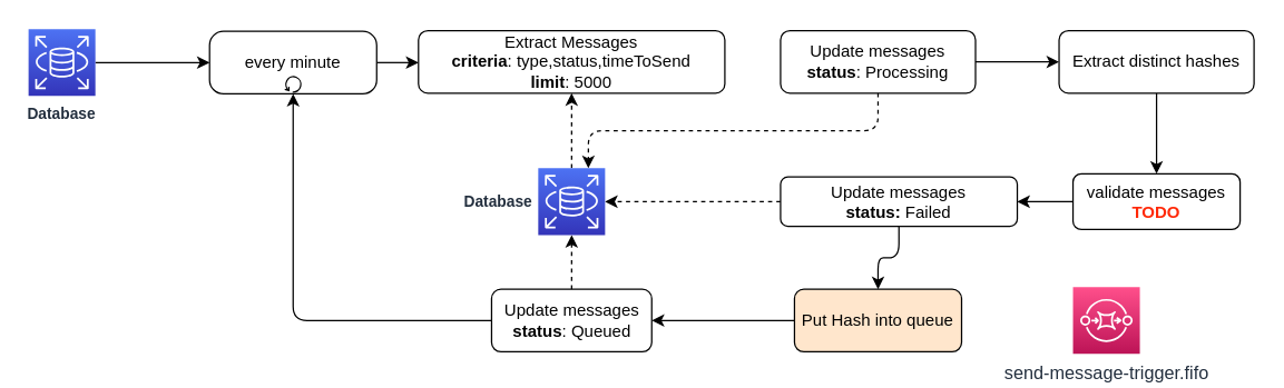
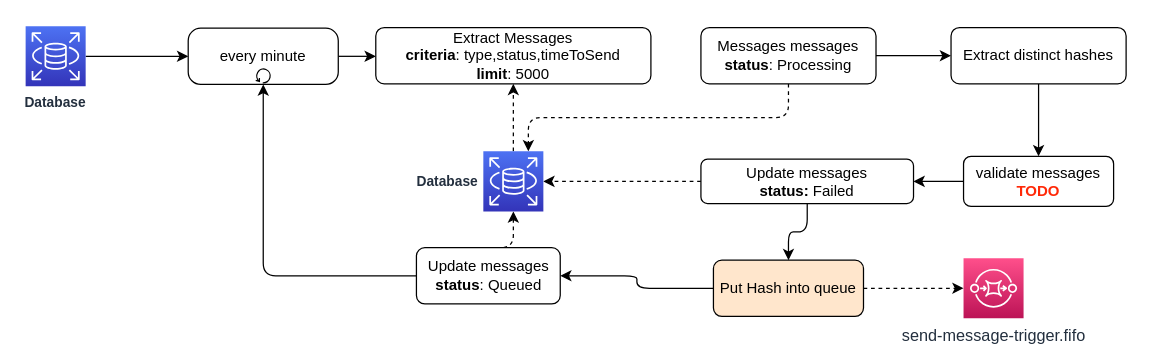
  <mxCell id="0" />
  <mxCell id="1" parent="0" />
  <mxCell id="2" style="edgeStyle=orthogonalEdgeStyle;rounded=1;orthogonalLoop=1;jettySize=auto;html=1;exitX=1;exitY=0.5;exitDx=0;exitDy=0;exitPerimeter=0;entryX=0;entryY=0.5;entryDx=0;entryDy=0;startArrow=none;startFill=0;" parent="1" source="3" target="5" edge="1"><mxGeometry relative="1" as="geometry" /></mxCell>
  <mxCell id="3" value="every minute" style="points=[[0.25,0,0],[0.5,0,0],[0.75,0,0],[1,0.25,0],[1,0.5,0],[1,0.75,0],[0.75,1,0],[0.5,1,0],[0.25,1,0],[0,0.75,0],[0,0.5,0],[0,0.25,0]];shape=mxgraph.bpmn.task;whiteSpace=wrap;rectStyle=rounded;size=10;taskMarker=abstract;isLoopStandard=1;" parent="1" vertex="1"><mxGeometry x="150" y="22" width="120" height="45" as="geometry" /></mxCell>
  <mxCell id="4" style="edgeStyle=orthogonalEdgeStyle;rounded=1;orthogonalLoop=1;jettySize=auto;html=1;startArrow=none;startFill=0;dashed=1;entryX=0.5;entryY=1;entryDx=0;entryDy=0;exitX=0.5;exitY=0;exitDx=0;exitDy=0;exitPerimeter=0;" parent="1" source="23" target="5" edge="1"><mxGeometry relative="1" as="geometry" /></mxCell>
  <mxCell id="5" value="Extract Messages&lt;br&gt;&lt;b&gt;criteria&lt;/b&gt;: type,status,timeToSend&lt;br&gt;&lt;b&gt;limit&lt;/b&gt;: 5000" style="rounded=1;whiteSpace=wrap;html=1;" parent="1" vertex="1"><mxGeometry x="300" y="21.5" width="220" height="45" as="geometry" /></mxCell>
  <mxCell id="6" style="edgeStyle=orthogonalEdgeStyle;rounded=1;orthogonalLoop=1;jettySize=auto;html=1;exitX=0.5;exitY=1;exitDx=0;exitDy=0;entryX=0.5;entryY=0;entryDx=0;entryDy=0;labelBackgroundColor=none;fontSize=18;fontColor=#FF2D0D;startArrow=none;startFill=0;" parent="1" source="7" target="16" edge="1"><mxGeometry relative="1" as="geometry" /></mxCell>
  <mxCell id="7" value="Extract distinct hashes" style="rounded=1;whiteSpace=wrap;html=1;" parent="1" vertex="1"><mxGeometry x="760" y="21.5" width="140" height="45" as="geometry" /></mxCell>
  <mxCell id="8" style="edgeStyle=orthogonalEdgeStyle;rounded=1;orthogonalLoop=1;jettySize=auto;html=1;exitX=0.5;exitY=1;exitDx=0;exitDy=0;startArrow=none;startFill=0;dashed=1;entryX=0.75;entryY=0;entryDx=0;entryDy=0;entryPerimeter=0;" parent="1" source="10" target="23" edge="1"><mxGeometry relative="1" as="geometry" /></mxCell>
  <mxCell id="9" style="edgeStyle=orthogonalEdgeStyle;rounded=1;orthogonalLoop=1;jettySize=auto;html=1;exitX=1;exitY=0.5;exitDx=0;exitDy=0;entryX=0;entryY=0.5;entryDx=0;entryDy=0;startArrow=none;startFill=0;" parent="1" source="10" target="7" edge="1"><mxGeometry relative="1" as="geometry" /></mxCell>
- <mxCell id="10" value="Update messages&lt;br&gt;&lt;b&gt;status&lt;/b&gt;: Processing" style="rounded=1;whiteSpace=wrap;html=1;" parent="1" vertex="1"><mxGeometry x="560" y="21.5" width="140" height="45" as="geometry" /></mxCell>
+ <mxCell id="10" value="Messages messages&lt;br&gt;&lt;b&gt;status&lt;/b&gt;: Processing" style="rounded=1;whiteSpace=wrap;html=1;" parent="1" vertex="1"><mxGeometry x="560" y="21.5" width="140" height="45" as="geometry" /></mxCell>
  <mxCell id="11" value="send-message-trigger.fifo" style="sketch=0;points=[[0,0,0],[0.25,0,0],[0.5,0,0],[0.75,0,0],[1,0,0],[0,1,0],[0.25,1,0],[0.5,1,0],[0.75,1,0],[1,1,0],[0,0.25,0],[0,0.5,0],[0,0.75,0],[1,0.25,0],[1,0.5,0],[1,0.75,0]];outlineConnect=0;fontColor=#232F3E;gradientColor=#FF4F8B;gradientDirection=north;fillColor=#BC1356;strokeColor=#ffffff;dashed=0;verticalLabelPosition=bottom;verticalAlign=top;align=center;html=1;fontSize=13;fontStyle=0;aspect=fixed;shape=mxgraph.aws4.resourceIcon;resIcon=mxgraph.aws4.sqs;labelBorderColor=none;" parent="1" vertex="1"><mxGeometry x="770" y="206" width="48" height="48" as="geometry" /></mxCell>
+ <mxCell id="12" style="edgeStyle=orthogonalEdgeStyle;rounded=1;jumpStyle=arc;orthogonalLoop=1;jettySize=auto;html=1;exitX=1;exitY=0.5;exitDx=0;exitDy=0;fontSize=12;startArrow=none;startFill=0;dashed=1;" parent="1" source="14" target="11" edge="1"><mxGeometry relative="1" as="geometry" /></mxCell>
  <mxCell id="13" style="edgeStyle=orthogonalEdgeStyle;rounded=1;orthogonalLoop=1;jettySize=auto;html=1;exitX=0;exitY=0.5;exitDx=0;exitDy=0;entryX=1;entryY=0.5;entryDx=0;entryDy=0;labelBackgroundColor=none;fontSize=12;fontColor=#FF2908;startArrow=none;startFill=0;" parent="1" source="14" target="22" edge="1"><mxGeometry relative="1" as="geometry" /></mxCell>
  <mxCell id="14" value="Put Hash into queue" style="rounded=1;whiteSpace=wrap;html=1;fillColor=#ffe6cc;" parent="1" vertex="1"><mxGeometry x="570" y="207.5" width="120" height="45" as="geometry" /></mxCell>
  <mxCell id="15" style="edgeStyle=orthogonalEdgeStyle;rounded=1;orthogonalLoop=1;jettySize=auto;html=1;exitX=0;exitY=0.5;exitDx=0;exitDy=0;entryX=1;entryY=0.5;entryDx=0;entryDy=0;labelBackgroundColor=none;fontSize=12;fontColor=#FF2D0D;startArrow=none;startFill=0;" parent="1" source="16" target="19" edge="1"><mxGeometry relative="1" as="geometry" /></mxCell>
  <mxCell id="16" value="validate messages&lt;br&gt;&lt;b&gt;&lt;font color=&quot;#ff2908&quot;&gt;TODO&lt;/font&gt;&lt;/b&gt;" style="rounded=1;whiteSpace=wrap;html=1;labelBackgroundColor=none;fontSize=12;" parent="1" vertex="1"><mxGeometry x="770" y="124.5" width="120" height="40" as="geometry" /></mxCell>
  <mxCell id="17" style="edgeStyle=orthogonalEdgeStyle;rounded=1;orthogonalLoop=1;jettySize=auto;html=1;exitX=0;exitY=0.5;exitDx=0;exitDy=0;labelBackgroundColor=none;fontSize=12;fontColor=#FF2D0D;startArrow=none;startFill=0;dashed=1;entryX=1;entryY=0.5;entryDx=0;entryDy=0;entryPerimeter=0;" parent="1" source="19" target="23" edge="1"><mxGeometry relative="1" as="geometry"><mxPoint x="434" y="144.6" as="targetPoint" /></mxGeometry></mxCell>
  <mxCell id="18" style="edgeStyle=orthogonalEdgeStyle;rounded=1;orthogonalLoop=1;jettySize=auto;html=1;exitX=0.5;exitY=1;exitDx=0;exitDy=0;labelBackgroundColor=none;fontSize=12;fontColor=#FF2D0D;startArrow=none;startFill=0;" parent="1" source="19" target="14" edge="1"><mxGeometry relative="1" as="geometry" /></mxCell>
  <mxCell id="19" value="Update messages&lt;br&gt;&lt;b&gt;status: &lt;/b&gt;Failed" style="rounded=1;whiteSpace=wrap;html=1;labelBackgroundColor=none;fontSize=12;" parent="1" vertex="1"><mxGeometry x="560" y="126.75" width="170" height="35.5" as="geometry" /></mxCell>
  <mxCell id="20" style="edgeStyle=orthogonalEdgeStyle;rounded=1;orthogonalLoop=1;jettySize=auto;html=1;exitX=0;exitY=0.5;exitDx=0;exitDy=0;entryX=0.5;entryY=1;entryDx=0;entryDy=0;entryPerimeter=0;labelBackgroundColor=none;fontSize=12;fontColor=#FF2908;startArrow=none;startFill=0;" parent="1" source="22" target="3" edge="1"><mxGeometry relative="1" as="geometry" /></mxCell>
  <mxCell id="21" style="edgeStyle=orthogonalEdgeStyle;rounded=1;orthogonalLoop=1;jettySize=auto;html=1;exitX=0.5;exitY=0;exitDx=0;exitDy=0;labelBackgroundColor=none;fontSize=12;fontColor=#FF2908;startArrow=none;startFill=0;dashed=1;entryX=0.5;entryY=1;entryDx=0;entryDy=0;entryPerimeter=0;" parent="1" source="22" target="23" edge="1"><mxGeometry relative="1" as="geometry" /></mxCell>
- <mxCell id="22" value="Update messages&lt;br&gt;&lt;b&gt;status&lt;/b&gt;: Queued" style="rounded=1;whiteSpace=wrap;html=1;" parent="1" vertex="1"><mxGeometry x="352.5" y="207.5" width="115" height="45" as="geometry" /></mxCell>
+ <mxCell id="22" value="Update messages&lt;br&gt;&lt;b&gt;status&lt;/b&gt;: Queued" style="rounded=1;whiteSpace=wrap;html=1;" parent="1" vertex="1"><mxGeometry x="332.5" y="197.5" width="115" height="45" as="geometry" /></mxCell>
  <mxCell id="23" value="Database" style="sketch=0;points=[[0,0,0],[0.25,0,0],[0.5,0,0],[0.75,0,0],[1,0,0],[0,1,0],[0.25,1,0],[0.5,1,0],[0.75,1,0],[1,1,0],[0,0.25,0],[0,0.5,0],[0,0.75,0],[1,0.25,0],[1,0.5,0],[1,0.75,0]];outlineConnect=0;fontColor=#232F3E;gradientColor=#4D72F3;gradientDirection=north;fillColor=#3334B9;strokeColor=#ffffff;dashed=0;verticalLabelPosition=middle;verticalAlign=middle;align=right;html=1;fontSize=11;fontStyle=1;aspect=fixed;shape=mxgraph.aws4.resourceIcon;resIcon=mxgraph.aws4.rds;labelBackgroundColor=none;labelBorderColor=none;fontFamily=Helvetica;labelPosition=left;spacing=5;" parent="1" vertex="1"><mxGeometry x="386" y="120.5" width="48" height="48" as="geometry" /></mxCell>
  <mxCell id="24" style="edgeStyle=orthogonalEdgeStyle;rounded=1;orthogonalLoop=1;jettySize=auto;html=1;exitX=1;exitY=0.5;exitDx=0;exitDy=0;exitPerimeter=0;entryX=0;entryY=0.5;entryDx=0;entryDy=0;entryPerimeter=0;" edge="1" parent="1" source="25" target="3"><mxGeometry relative="1" as="geometry" /></mxCell>
  <mxCell id="25" value="Database" style="sketch=0;points=[[0,0,0],[0.25,0,0],[0.5,0,0],[0.75,0,0],[1,0,0],[0,1,0],[0.25,1,0],[0.5,1,0],[0.75,1,0],[1,1,0],[0,0.25,0],[0,0.5,0],[0,0.75,0],[1,0.25,0],[1,0.5,0],[1,0.75,0]];outlineConnect=0;fontColor=#232F3E;gradientColor=#4D72F3;gradientDirection=north;fillColor=#3334B9;strokeColor=#ffffff;dashed=0;verticalLabelPosition=bottom;verticalAlign=top;align=center;fontSize=11;fontStyle=1;aspect=fixed;shape=mxgraph.aws4.resourceIcon;resIcon=mxgraph.aws4.rds;labelBackgroundColor=none;labelBorderColor=none;fontFamily=Helvetica;" vertex="1" parent="1"><mxGeometry x="20" y="20.5" width="48" height="48" as="geometry" /></mxCell>
